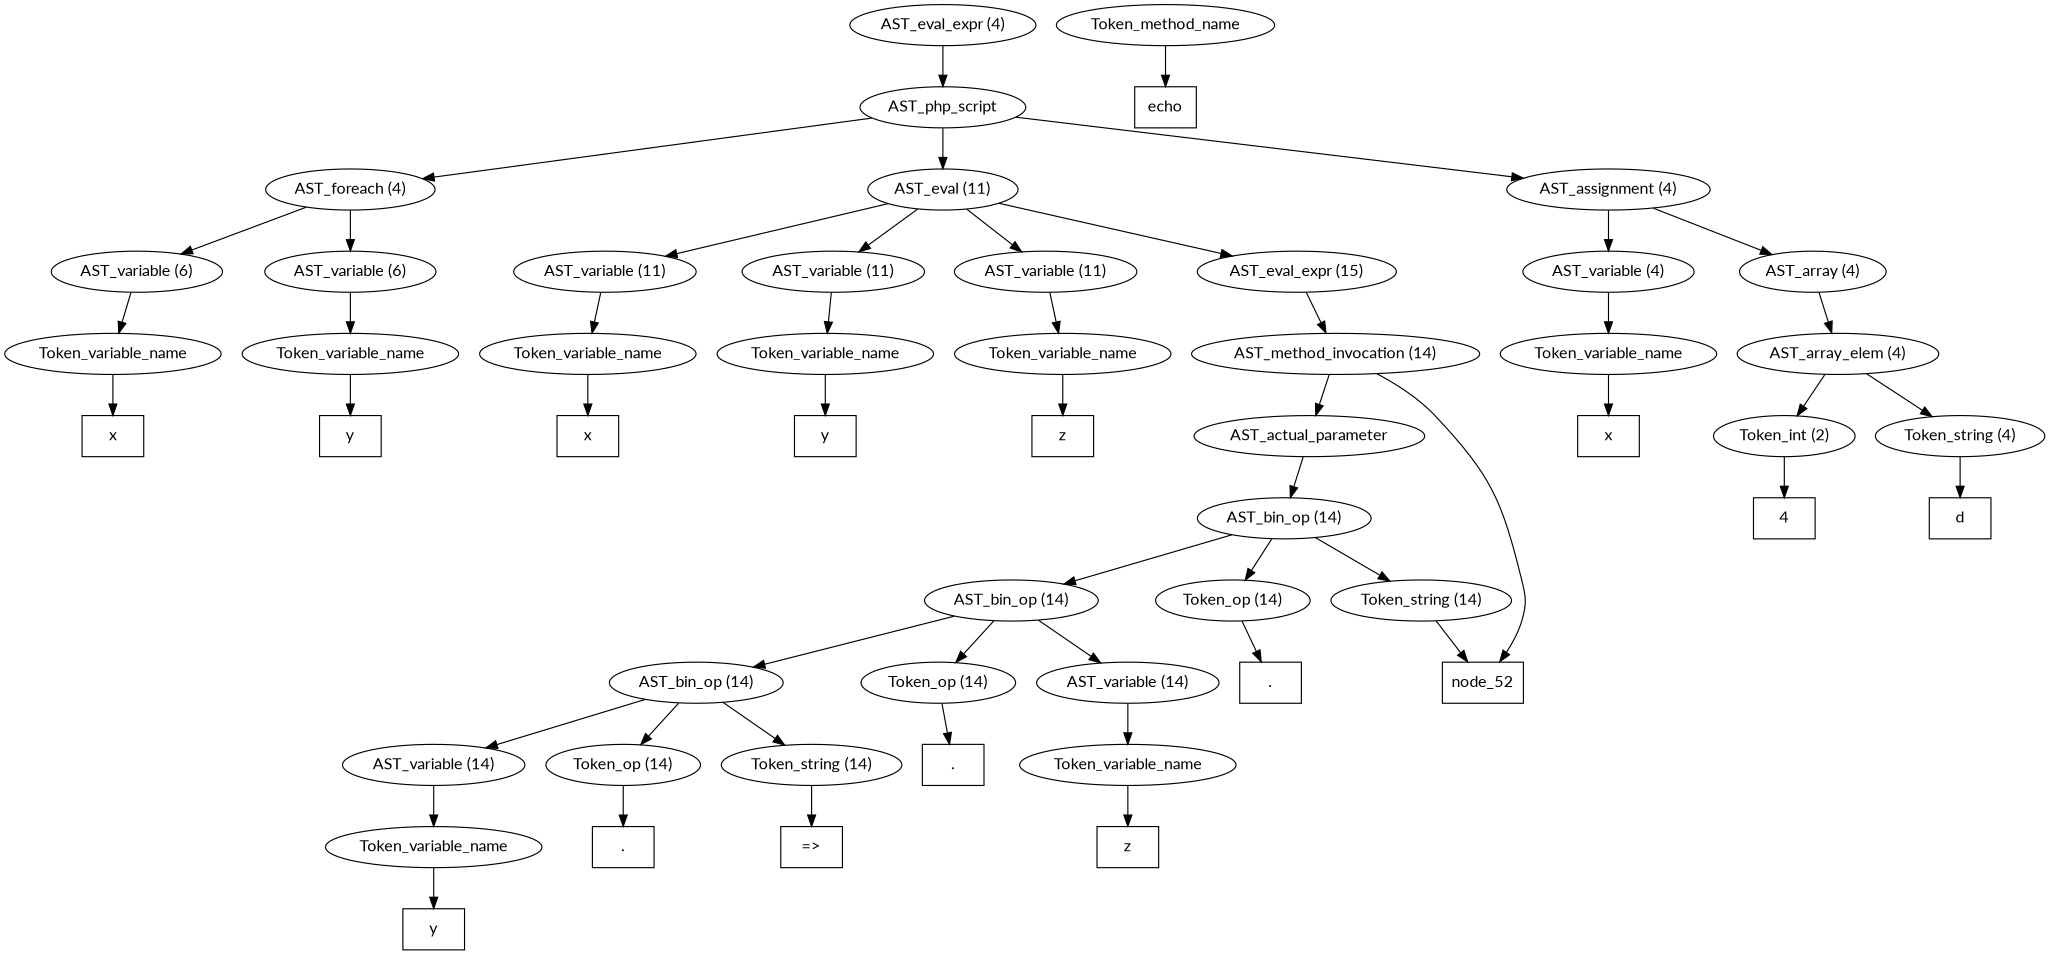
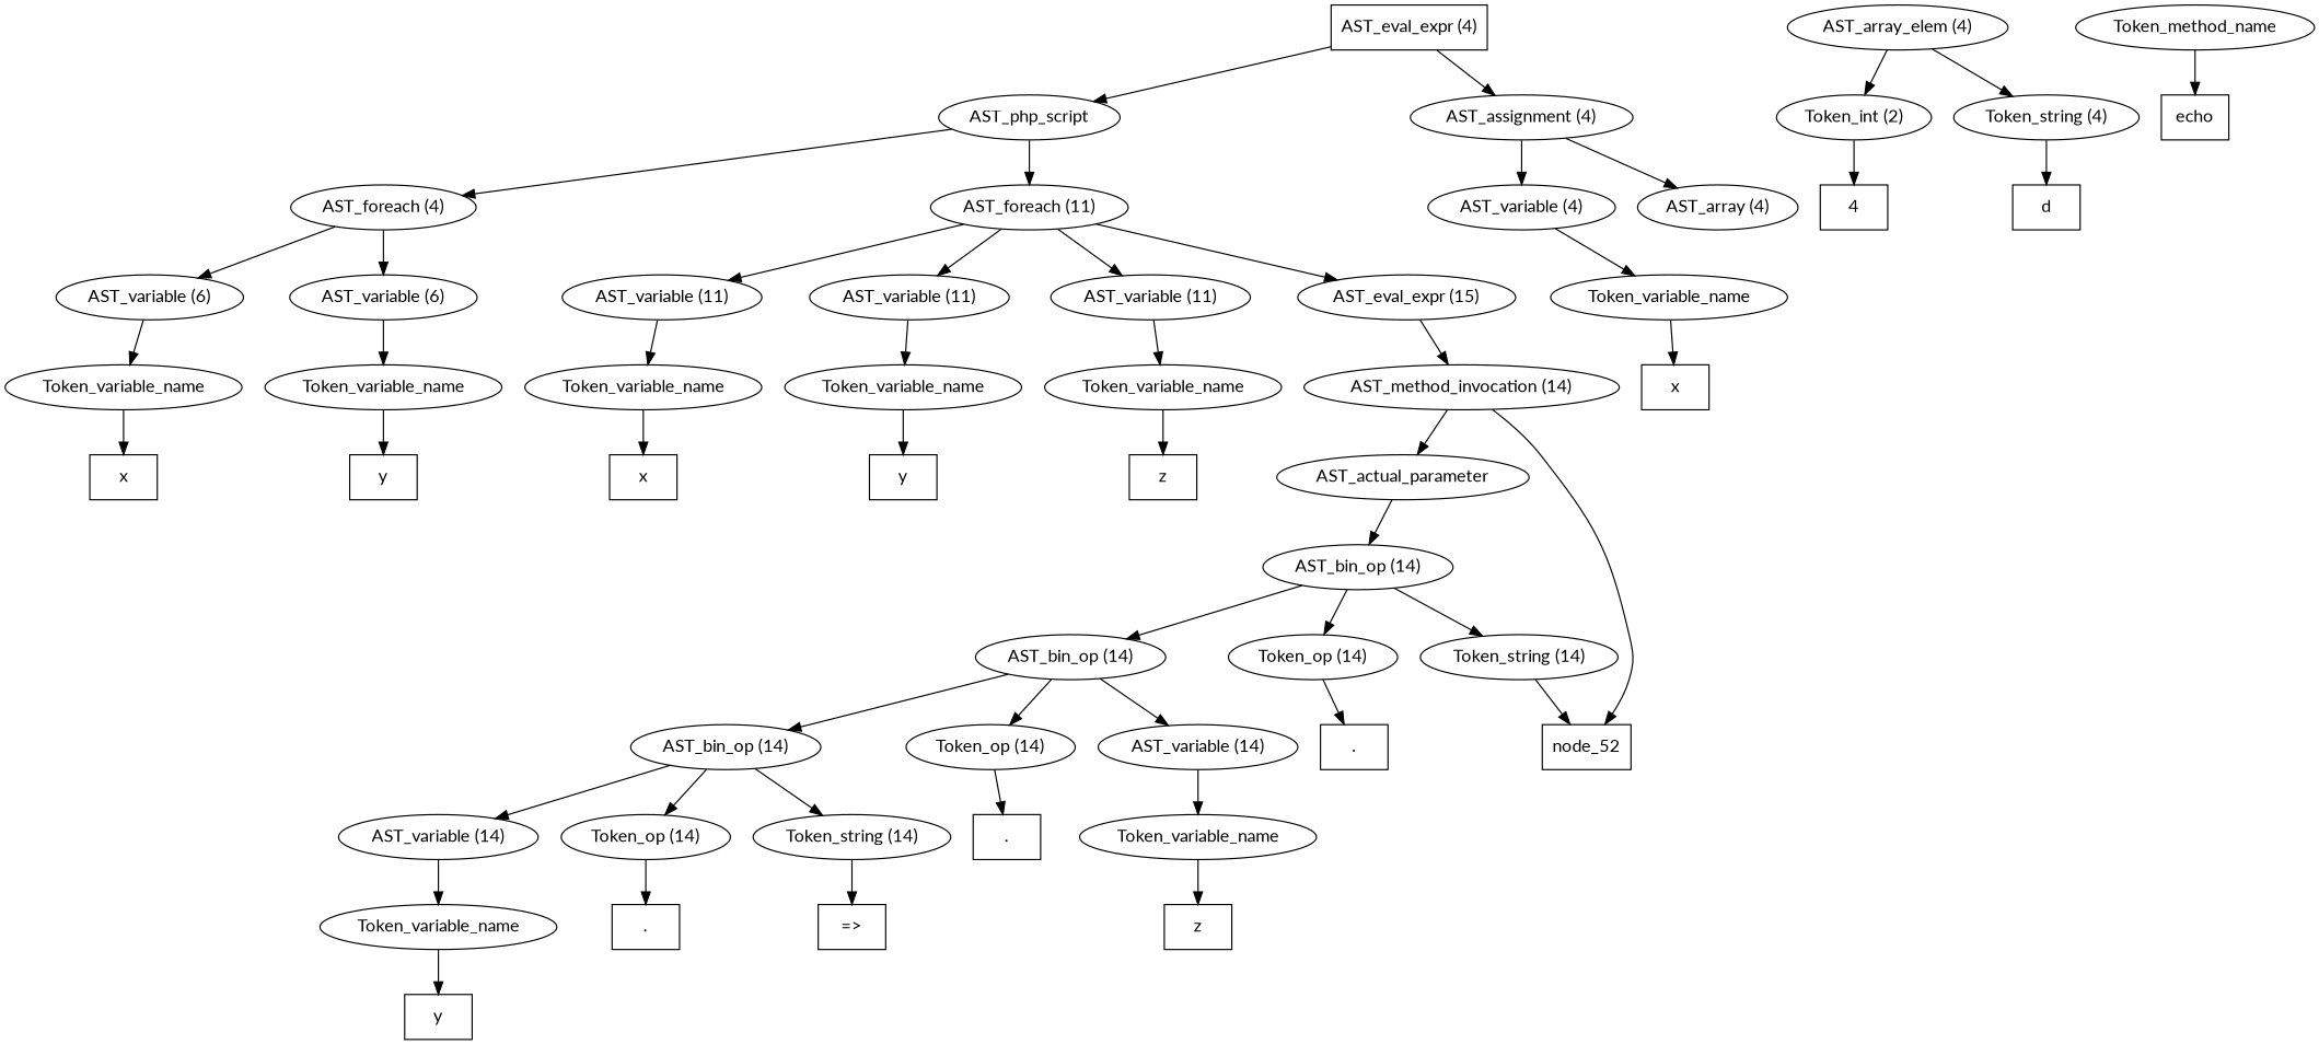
  digraph {
    fontname=Lato
    node [fontname=Lato]
    edge [fontname=Lato]
    n1 [label=AST_php_script]
    n2 [label="AST_foreach (4)"]
-   n3 [label="AST_eval (11)"]
-   n4 [label="AST_eval_expr (4)"]
+   n3 [label="AST_foreach (11)"]
+   n4 [label="AST_eval_expr (4)" shape=box]
    n5 [label="AST_assignment (4)"]
    n6 [label="AST_variable (6)"]
    n7 [label="AST_variable (6)"]
    n8 [label="AST_variable (11)"]
    n9 [label="AST_variable (11)"]
    n10 [label="AST_variable (11)"]
    n11 [label="AST_eval_expr (15)"]
    n12 [label="AST_variable (4)"]
    n13 [label="AST_array (4)"]
    n14 [label=Token_variable_name]
    n15 [label="AST_array_elem (4)"]
    n16 [label=x shape=box]
    n17 [label="Token_int (2)"]
    n18 [label="Token_string (4)"]
    n19 [label=4 shape=box]
    n20 [label=d shape=box]
    n21 [label=Token_variable_name]
    n22 [label=Token_variable_name]
    n23 [label=x shape=box]
    n24 [label=y shape=box]
    n25 [label=Token_variable_name]
    n26 [label=Token_variable_name]
    n27 [label=Token_variable_name]
    n28 [label="AST_method_invocation (14)"]
    n29 [label=x shape=box]
    n30 [label=y shape=box]
    n31 [label=z shape=box]
    n32 [label=AST_actual_parameter]
    node_52 [shape=box]
    n34 [label=Token_method_name]
    n35 [label=echo shape=box]
    n36 [label="AST_bin_op (14)"]
    n37 [label="AST_bin_op (14)"]
    n38 [label="Token_op (14)"]
    n39 [label="Token_string (14)"]
    n40 [label="AST_bin_op (14)"]
    n41 [label="Token_op (14)"]
    n42 [label="AST_variable (14)"]
    n43 [label="." shape=box]
    n44 [label="AST_variable (14)"]
    n45 [label="Token_op (14)"]
    n46 [label="Token_string (14)"]
    n47 [label="." shape=box]
    n48 [label=Token_variable_name]
    n49 [label=Token_variable_name]
    n50 [label="." shape=box]
    n51 [label=" => " shape=box]
    n52 [label=y shape=box]
    n53 [label=z shape=box]
    n1 -> n2
    n1 -> n3
    n2 -> n6
    n2 -> n7
    n3 -> n8
    n3 -> n9
    n3 -> n10
    n3 -> n11
    n4 -> n1
-   n1 -> n5
+   n4 -> n5
    n5 -> n12
    n5 -> n13
    n6 -> n21
    n7 -> n22
    n8 -> n25
    n9 -> n26
    n10 -> n27
    n11 -> n28
    n12 -> n14
-   n13 -> n15
    n14 -> n16
    n15 -> n17
    n15 -> n18
    n17 -> n19
    n18 -> n20
    n21 -> n23
    n22 -> n24
    n25 -> n29
    n26 -> n30
    n27 -> n31
    n28 -> n32
    n28 -> node_52
    n32 -> n36
    n34 -> n35
    n36 -> n37
    n36 -> n38
    n36 -> n39
    n37 -> n40
    n37 -> n41
    n37 -> n42
    n38 -> n43
    n39 -> node_52
    n40 -> n44
    n40 -> n45
    n40 -> n46
    n41 -> n47
    n42 -> n48
    n44 -> n49
    n45 -> n50
    n46 -> n51
    n48 -> n53
    n49 -> n52
  }
